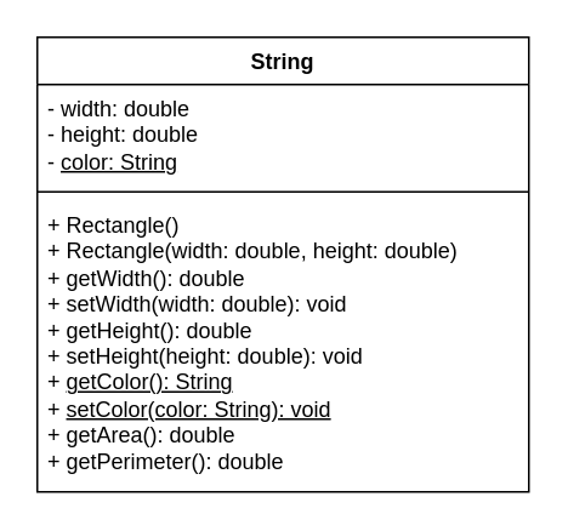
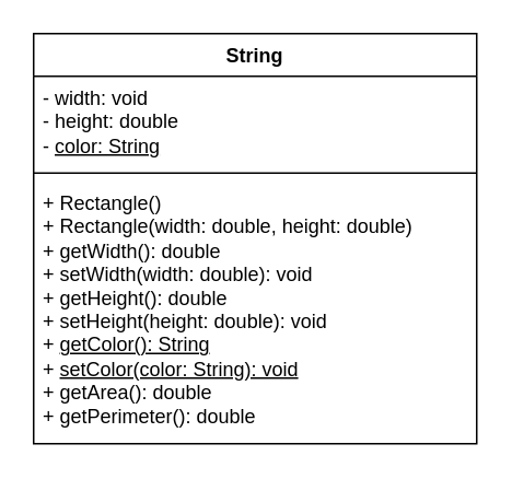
  <mxCell id="0" />
  <mxCell id="1" parent="0" />
  <mxCell id="2" value="String" style="swimlane;fontStyle=1;align=center;verticalAlign=top;childLayout=stackLayout;horizontal=1;startSize=26;horizontalStack=0;resizeParent=1;resizeParentMax=0;resizeLast=0;collapsible=1;marginBottom=0;" vertex="1" parent="1"><mxGeometry x="20" y="20" width="270" height="250" as="geometry"><mxRectangle x="70" y="50" width="100" height="26" as="alternateBounds" /></mxGeometry></mxCell>
- <mxCell id="3" value="- width: double&amp;nbsp;&lt;br&gt;- height: double&lt;br&gt;- &lt;u&gt;color: String&lt;/u&gt;" style="text;strokeColor=none;fillColor=none;align=left;verticalAlign=top;spacingLeft=4;spacingRight=4;overflow=hidden;rotatable=0;points=[[0,0.5],[1,0.5]];portConstraint=eastwest;labelBorderColor=none;labelBackgroundColor=none;whiteSpace=wrap;html=1;" vertex="1" parent="2"><mxGeometry y="26" width="270" height="54" as="geometry" /></mxCell>
+ <mxCell id="3" value="- width: void&amp;nbsp;&lt;br&gt;- height: double&lt;br&gt;- &lt;u&gt;color: String&lt;/u&gt;" style="text;strokeColor=none;fillColor=none;align=left;verticalAlign=top;spacingLeft=4;spacingRight=4;overflow=hidden;rotatable=0;points=[[0,0.5],[1,0.5]];portConstraint=eastwest;labelBorderColor=none;labelBackgroundColor=none;whiteSpace=wrap;html=1;" vertex="1" parent="2"><mxGeometry y="26" width="270" height="54" as="geometry" /></mxCell>
  <mxCell id="4" value="" style="line;strokeWidth=1;fillColor=none;align=left;verticalAlign=middle;spacingTop=-1;spacingLeft=3;spacingRight=3;rotatable=0;labelPosition=right;points=[];portConstraint=eastwest;" vertex="1" parent="2"><mxGeometry y="80" width="270" height="10" as="geometry" /></mxCell>
  <mxCell id="5" value="+ Rectangle()&lt;br&gt;+ Rectangle(width: double, height: double)&lt;br&gt;+ getWidth(): double&lt;br&gt;+ setWidth(width: double): void&lt;br&gt;+ getHeight(): double&lt;br&gt;+ setHeight(height: double): void&lt;br&gt;+ &lt;u&gt;getColor(): String&lt;/u&gt;&lt;br&gt;+ &lt;u&gt;setColor(color: String): void&lt;/u&gt;&lt;br&gt;+ getArea(): double&lt;br&gt;+ getPerimeter(): double" style="text;strokeColor=none;fillColor=none;align=left;verticalAlign=top;spacingLeft=4;spacingRight=4;overflow=hidden;rotatable=0;points=[[0,0.5],[1,0.5]];portConstraint=eastwest;whiteSpace=wrap;html=1;" vertex="1" parent="2"><mxGeometry y="90" width="270" height="160" as="geometry" /></mxCell>
